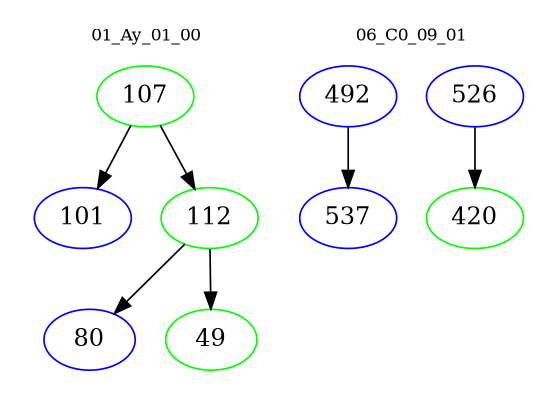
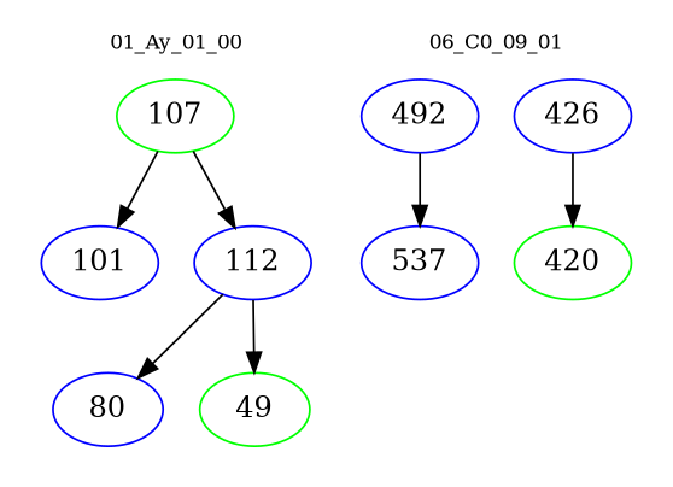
  digraph {
    node [color=blue]
    edge [color=black]
    n1 [color=green label=107]
    n2 [label=101]
-   n3 [color=green label=112]
+   n3 [label=112]
    n4 [label=80]
    n5 [color=green label=49]
-   n6 [label=526]
+   n6 [label=426]
    n7 [label=492]
    n8 [color=green label=420]
    n9 [label=537]
    subgraph cluster_1 {
      color=white
      fontsize=10
      label="01_Ay_01_00"
      n1
      n2
      n3
      n4
      n5
    }
    subgraph cluster_2 {
      color=white
      fontsize=10
      label="06_C0_09_01"
      n6
      n7
      n8
      n9
    }
    n1 -> n2
    n1 -> n3
    n3 -> n4
    n3 -> n5
    n6 -> n8
    n7 -> n9
  }
